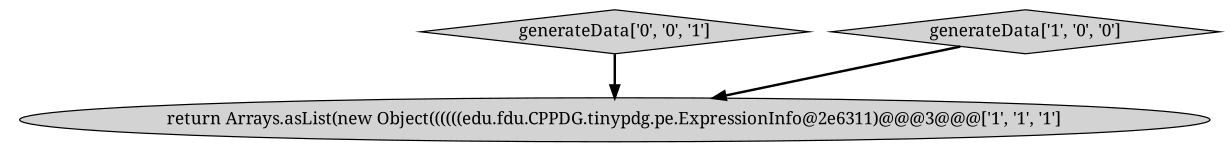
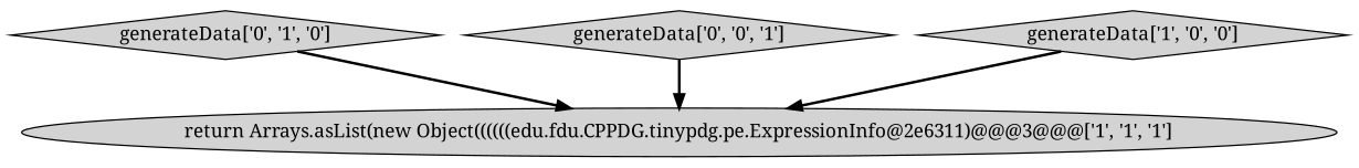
  digraph {
    fontname="Noto Serif"
    node [fillcolor=lightgray shape=diamond style=filled fontname="Noto Serif"]
    edge [style=bold fontname="Noto Serif"]
+   n1 [label="generateData['0', '1', '0']"]
    n2 [label="return Arrays.asList(new Object((((((edu.fdu.CPPDG.tinypdg.pe.ExpressionInfo@2e6311)@@@3@@@['1', '1', '1']" shape=ellipse]
    n3 [label="generateData['0', '0', '1']"]
    n4 [label="generateData['1', '0', '0']"]
+   n1 -> n2
    n3 -> n2
    n4 -> n2
  }
